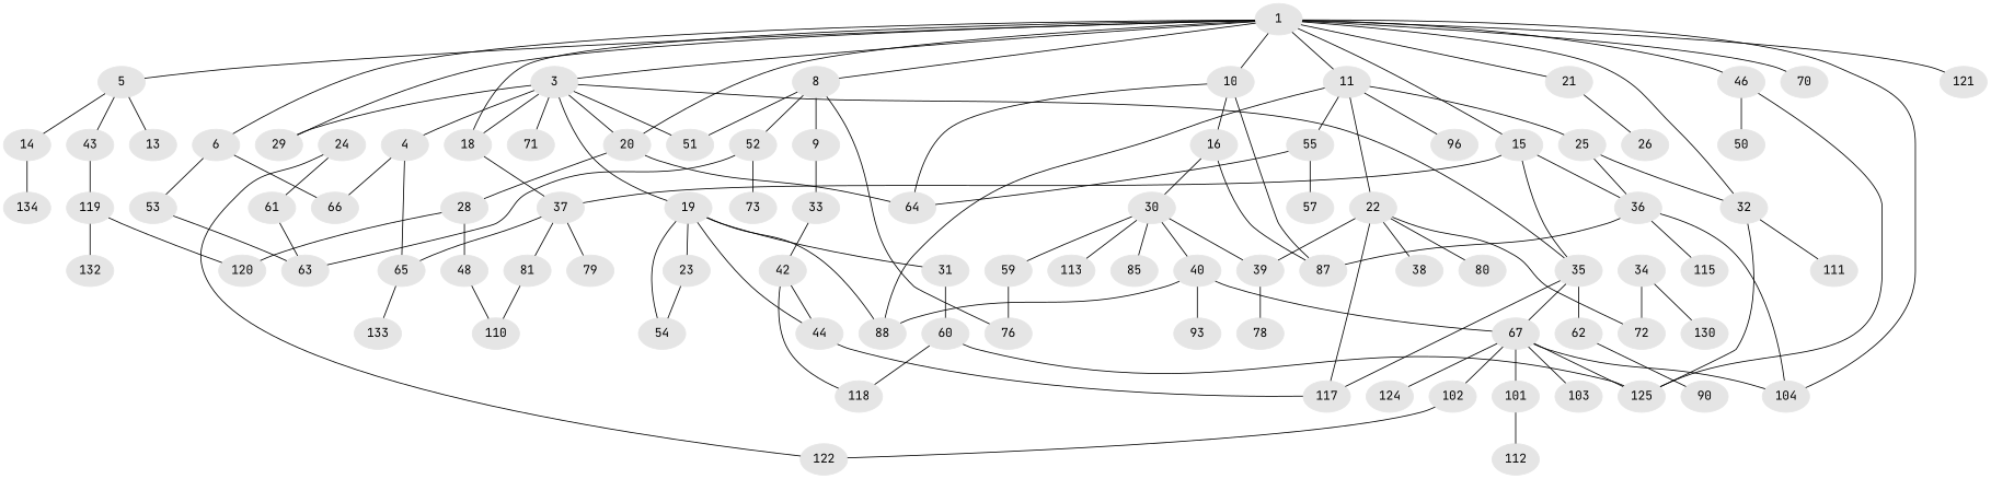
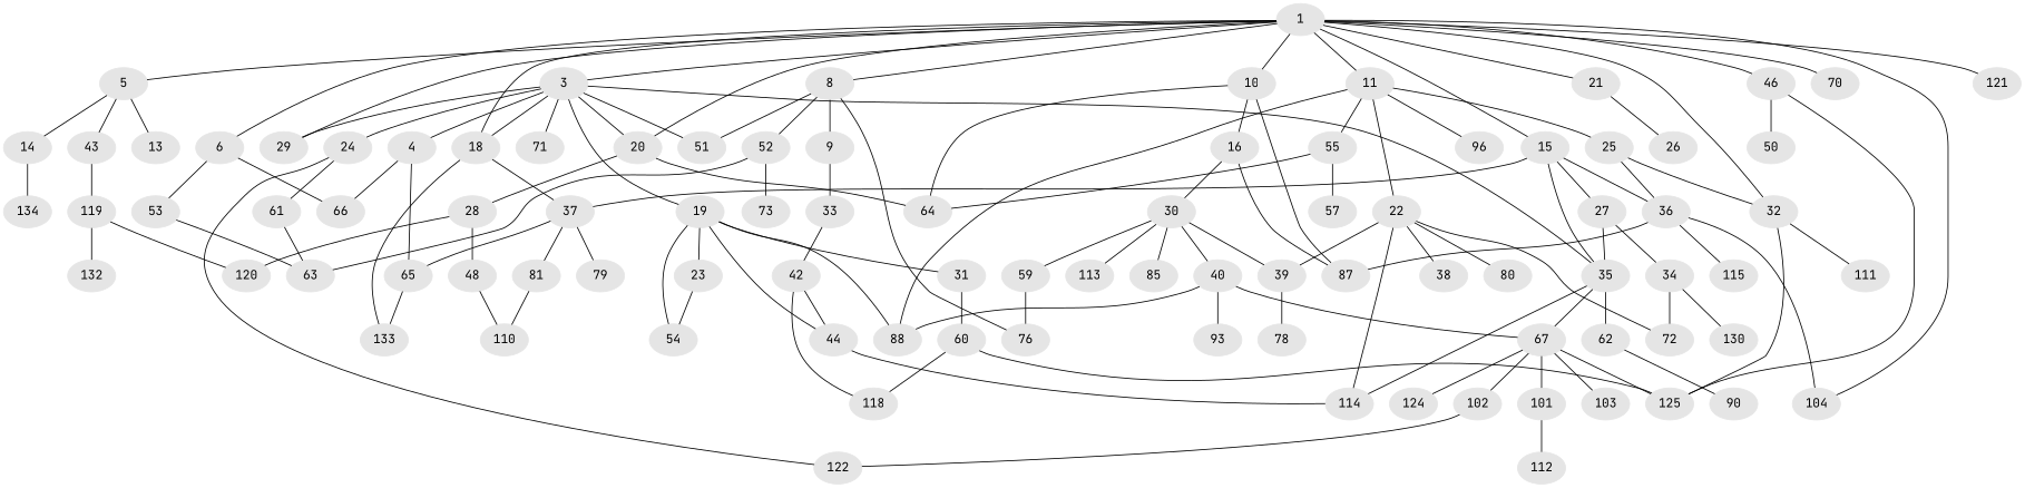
  graph {
    fontname="JetBrains Mono"
    node [color=gray90 fontname="JetBrains Mono" style=filled]
    edge [fontname="JetBrains Mono"]
    1 [super="+2"]
    3 [super="+7"]
    5
    6 [super="+12"]
    8 [super="+114"]
    10 [super="+74"]
    11
    15 [super="+107"]
    18
    20 [super="+95"]
    21 [super="+91"]
    29 [super="+108"]
    32 [super="+49"]
    46 [super="+106"]
    70
    104
    121
    4 [super="+17"]
    19 [super="+92"]
    24
    35 [super="+56"]
    51
    71 [super="+99"]
    13 [super="+86"]
    14
    43
    66 [super="+116"]
    53
    9
    52
    76 [super="+100"]
    16 [super="+89"]
    64 [super="+126"]
    87
    22 [super="+83"]
    25
    55
    88
    96
+   27
    36 [super="+109"]
    37 [super="+68"]
    133
    28
    26
    111
    125 [super="+135"]
    50
    65 [super="+75"]
    23
    31 [super="+84"]
    44 [super="+58"]
    54
    61 [super="+97"]
    122
    62
-   117 [super="+131"]
+   117 [super="+131" label=114]
    67 [super="+82"]
    134
    119 [super="+123"]
    63 [super="+105"]
    33
    73
    42 [super="+129"]
    30 [super="+45"]
    38
    39 [super="+69"]
    72 [super="+77"]
    80 [super="+128"]
    57
    90
    34 [super="+41"]
    115
    79
    81
    40 [super="+47"]
    59
    85
    113
    60 [super="+94"]
    48
    120 [super="+127"]
    78
    130
    110
    93
    118
    101
    102
    103
    124
    132
    112
    1 -- 3
    1 -- 5
    1 -- 6
    1 -- 8
    1 -- 10
    1 -- 11
    1 -- 15
    1 -- 18
    1 -- 20
    1 -- 21
    1 -- 29
    1 -- 32
    1 -- 46
    1 -- 70
    1 -- 104
    1 -- 121
    3 -- 18
    3 -- 20
    3 -- 29
    3 -- 4
    3 -- 19
+   3 -- 24
    3 -- 35
    3 -- 51
    3 -- 71
    5 -- 13
    5 -- 14
    5 -- 43
    6 -- 66
    6 -- 53
    8 -- 51
    8 -- 9
    8 -- 52
    8 -- 76
    10 -- 16
    10 -- 64
    10 -- 87
    11 -- 22
    11 -- 25
    11 -- 55
    11 -- 88
    11 -- 96
    15 -- 35
+   15 -- 27
    15 -- 36
    15 -- 37
    18 -- 37
+   18 -- 133
    20 -- 64
    20 -- 28
    21 -- 26
    32 -- 111
    32 -- 125
    46 -- 125
    46 -- 50
    4 -- 66
    4 -- 65
    19 -- 88
    19 -- 23
    19 -- 31
    19 -- 44
    19 -- 54
    24 -- 61
    24 -- 122
    35 -- 62
    35 -- 117
    35 -- 67
    14 -- 134
    43 -- 119
    53 -- 63
    9 -- 33
    52 -- 63
    52 -- 73
    16 -- 87
    16 -- 30
    22 -- 117
    22 -- 38
    22 -- 39
    22 -- 72
    22 -- 80
    25 -- 32
    25 -- 36
    55 -- 64
    55 -- 57
+   27 -- 35
+   27 -- 34
    36 -- 104
    36 -- 87
    36 -- 115
    37 -- 65
    37 -- 79
    37 -- 81
    28 -- 48
    28 -- 120
    65 -- 133
    23 -- 54
    31 -- 60
    44 -- 117
    61 -- 63
    62 -- 90
-   67 -- 104
    67 -- 125
    67 -- 101
    67 -- 102
    67 -- 103
    67 -- 124
    119 -- 120
    119 -- 132
    33 -- 42
    42 -- 44
    42 -- 118
    30 -- 39
    30 -- 40
    30 -- 59
    30 -- 85
    30 -- 113
    39 -- 78
    34 -- 72
    34 -- 130
    81 -- 110
    40 -- 88
    40 -- 67
    40 -- 93
    59 -- 76
    60 -- 125
    60 -- 118
    48 -- 110
    101 -- 112
    102 -- 122
  }
